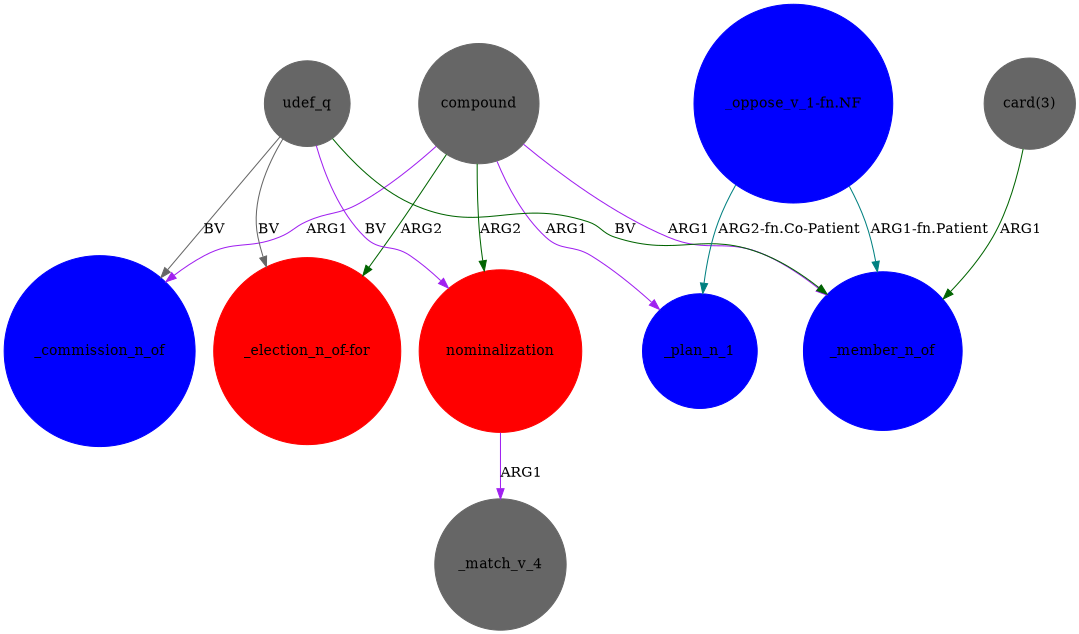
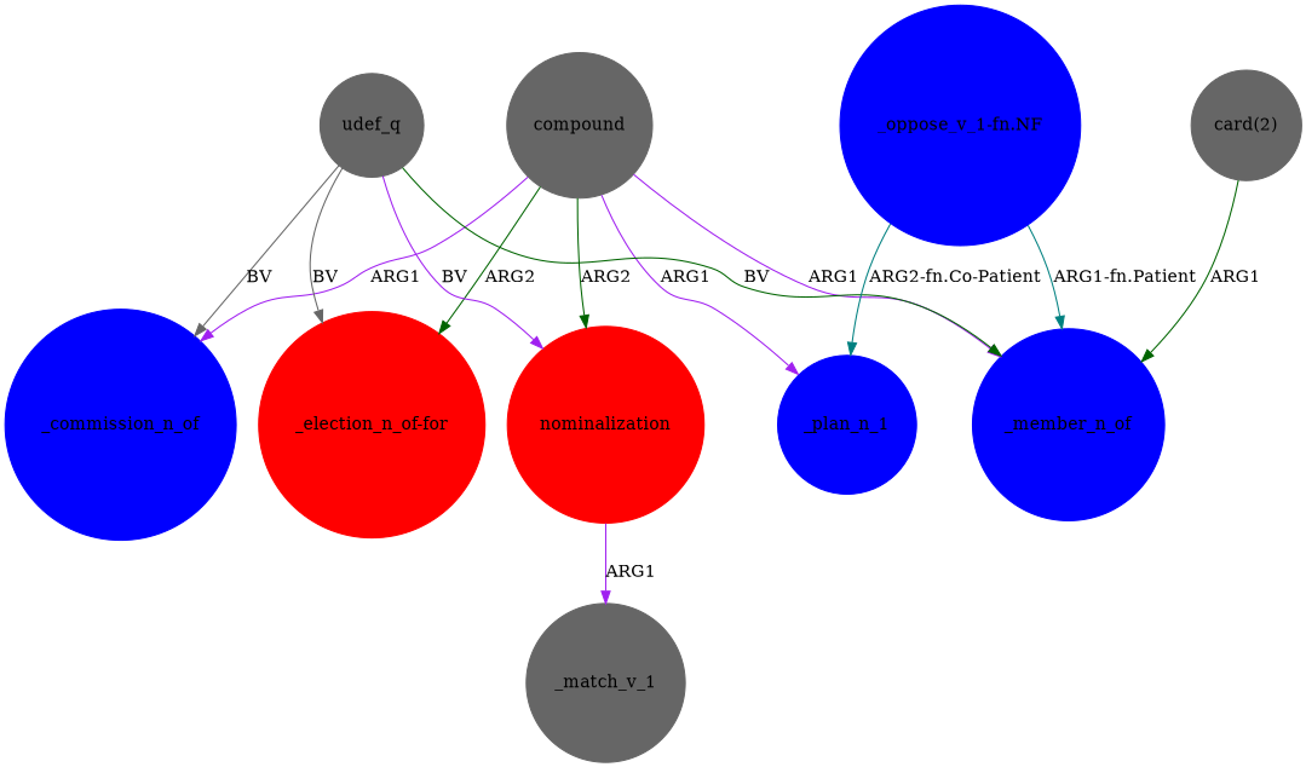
  digraph {
    node [color=blue shape=circle style=filled]
    edge [color=purple]
    _plan_n_1
    compound [color=gray40]
    nominalization [color=red]
    _commission_n_of
    "_election_n_of-for" [color=red]
    _member_n_of
-   _match_v_1 [color=gray40 label=_match_v_4]
+   _match_v_1 [color=gray40]
    udef_q [color=gray40]
    "_oppose_v_1-fn.NF"
-   "card(2)" [color=gray40 label="card(3)"]
+   "card(2)" [color=gray40]
    compound -> _plan_n_1 [label=ARG1]
    compound -> nominalization [color=darkgreen label=ARG2]
    compound -> _commission_n_of [label=ARG1]
    compound -> "_election_n_of-for" [color=darkgreen label=ARG2]
    compound -> _member_n_of [label=ARG1]
    nominalization -> _match_v_1 [label=ARG1]
    udef_q -> nominalization [label=BV]
    udef_q -> _commission_n_of [color=gray40 label=BV]
    udef_q -> "_election_n_of-for" [color=gray40 label=BV]
    udef_q -> _member_n_of [color=darkgreen label=BV]
    "_oppose_v_1-fn.NF" -> _plan_n_1 [color=teal label="ARG2-fn.Co-Patient"]
    "_oppose_v_1-fn.NF" -> _member_n_of [color=teal label="ARG1-fn.Patient"]
    "card(2)" -> _member_n_of [color=darkgreen label=ARG1]
  }
